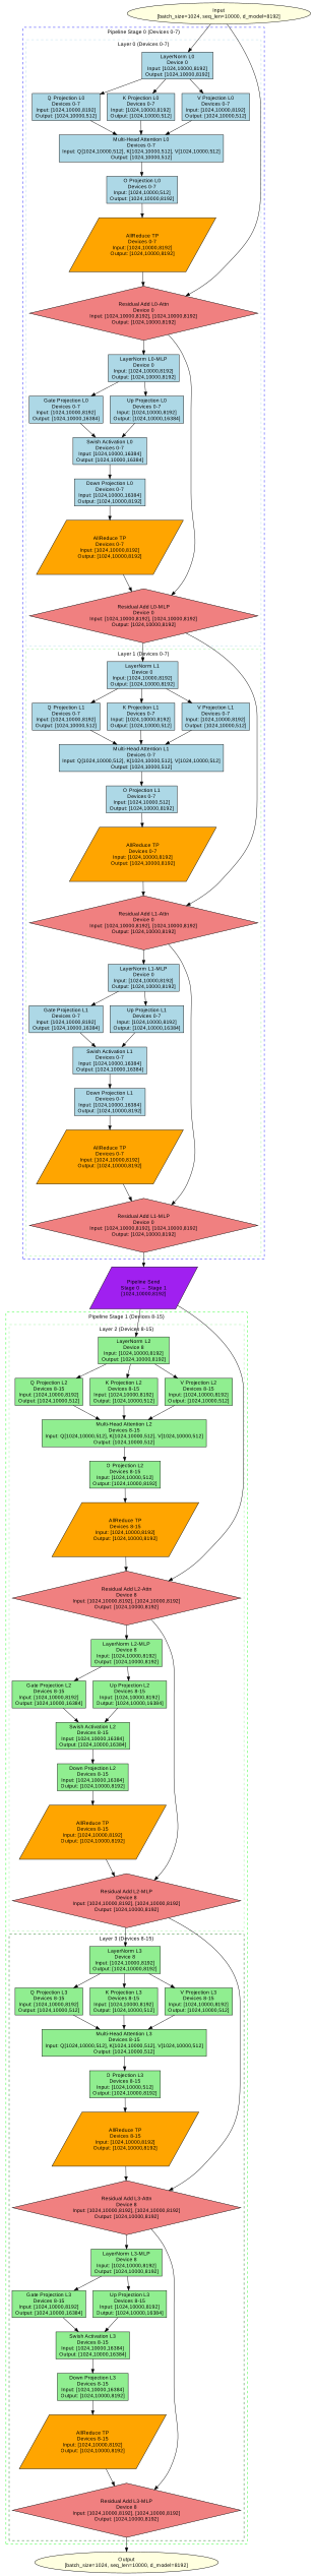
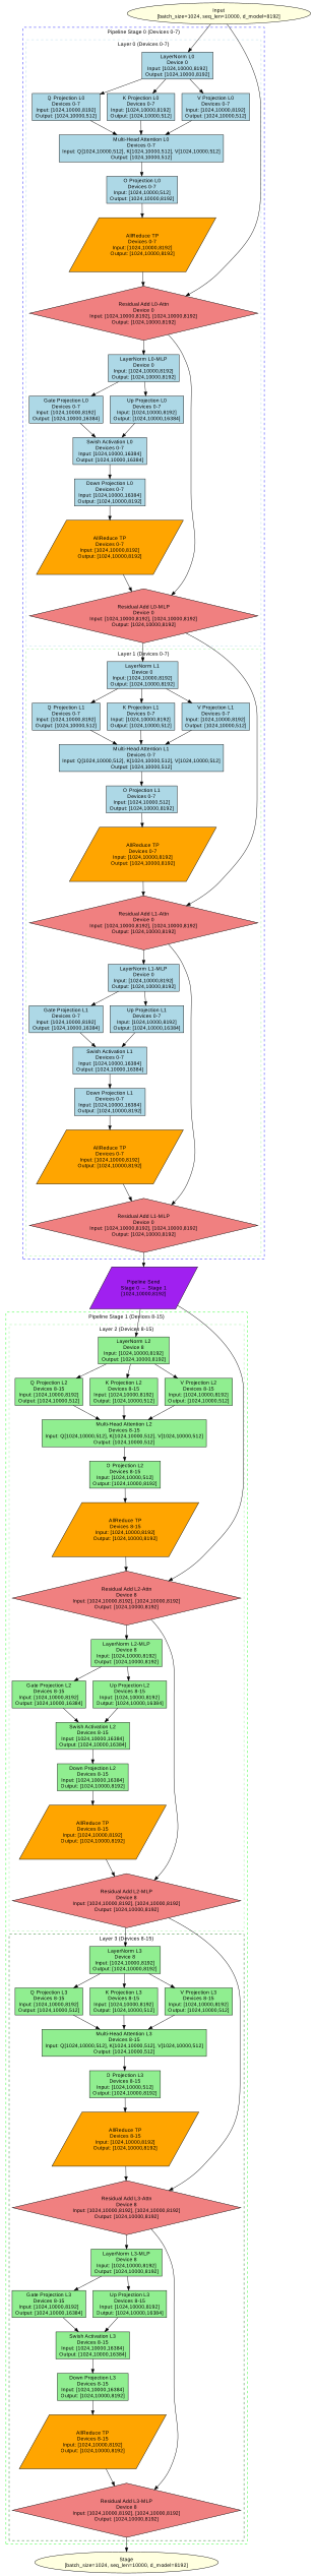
  digraph {
    compound=true
    rankdir=TB
    fontname="Liberation Sans"
    node [fillcolor=lightblue shape=rectangle style=filled fontname="Liberation Sans"]
    edge [fontname="Liberation Sans"]
    n1 [label="LayerNorm L0\nDevice 0\nInput: [1024,10000,8192]\nOutput: [1024,10000,8192]"]
    n2 [label="Q Projection L0\nDevices 0-7\nInput: [1024,10000,8192]\nOutput: [1024,10000,512]"]
    n3 [label="K Projection L0\nDevices 0-7\nInput: [1024,10000,8192]\nOutput: [1024,10000,512]"]
    n4 [label="V Projection L0\nDevices 0-7\nInput: [1024,10000,8192]\nOutput: [1024,10000,512]"]
    n5 [label="Multi-Head Attention L0\nDevices 0-7\nInput: Q[1024,10000,512], K[1024,10000,512], V[1024,10000,512]\nOutput: [1024,10000,512]"]
    n6 [label="O Projection L0\nDevices 0-7\nInput: [1024,10000,512]\nOutput: [1024,10000,8192]"]
    n7 [fillcolor=orange label="AllReduce TP\nDevices 0-7\nInput: [1024,10000,8192]\nOutput: [1024,10000,8192]" shape=parallelogram]
    n8 [fillcolor=lightcoral label="Residual Add L0-Attn\nDevice 0\nInput: [1024,10000,8192], [1024,10000,8192]\nOutput: [1024,10000,8192]" shape=diamond]
    n9 [label="LayerNorm L0-MLP\nDevice 0\nInput: [1024,10000,8192]\nOutput: [1024,10000,8192]"]
    n10 [label="Gate Projection L0\nDevices 0-7\nInput: [1024,10000,8192]\nOutput: [1024,10000,16384]"]
    n11 [label="Up Projection L0\nDevices 0-7\nInput: [1024,10000,8192]\nOutput: [1024,10000,16384]"]
    n12 [label="Swish Activation L0\nDevices 0-7\nInput: [1024,10000,16384]\nOutput: [1024,10000,16384]"]
    n13 [label="Down Projection L0\nDevices 0-7\nInput: [1024,10000,16384]\nOutput: [1024,10000,8192]"]
    n14 [fillcolor=orange label="AllReduce TP\nDevices 0-7\nInput: [1024,10000,8192]\nOutput: [1024,10000,8192]" shape=parallelogram]
    n15 [fillcolor=lightcoral label="Residual Add L0-MLP\nDevice 0\nInput: [1024,10000,8192], [1024,10000,8192]\nOutput: [1024,10000,8192]" shape=diamond]
    n16 [label="LayerNorm L1\nDevice 0\nInput: [1024,10000,8192]\nOutput: [1024,10000,8192]"]
    n17 [label="Q Projection L1\nDevices 0-7\nInput: [1024,10000,8192]\nOutput: [1024,10000,512]"]
    n18 [label="K Projection L1\nDevices 0-7\nInput: [1024,10000,8192]\nOutput: [1024,10000,512]"]
    n19 [label="V Projection L1\nDevices 0-7\nInput: [1024,10000,8192]\nOutput: [1024,10000,512]"]
    n20 [label="Multi-Head Attention L1\nDevices 0-7\nInput: Q[1024,10000,512], K[1024,10000,512], V[1024,10000,512]\nOutput: [1024,10000,512]"]
    n21 [label="O Projection L1\nDevices 0-7\nInput: [1024,10000,512]\nOutput: [1024,10000,8192]"]
    n22 [fillcolor=orange label="AllReduce TP\nDevices 0-7\nInput: [1024,10000,8192]\nOutput: [1024,10000,8192]" shape=parallelogram]
    n23 [fillcolor=lightcoral label="Residual Add L1-Attn\nDevice 0\nInput: [1024,10000,8192], [1024,10000,8192]\nOutput: [1024,10000,8192]" shape=diamond]
    n24 [label="LayerNorm L1-MLP\nDevice 0\nInput: [1024,10000,8192]\nOutput: [1024,10000,8192]"]
    n25 [label="Gate Projection L1\nDevices 0-7\nInput: [1024,10000,8192]\nOutput: [1024,10000,16384]"]
    n26 [label="Up Projection L1\nDevices 0-7\nInput: [1024,10000,8192]\nOutput: [1024,10000,16384]"]
    n27 [label="Swish Activation L1\nDevices 0-7\nInput: [1024,10000,16384]\nOutput: [1024,10000,16384]"]
    n28 [label="Down Projection L1\nDevices 0-7\nInput: [1024,10000,16384]\nOutput: [1024,10000,8192]"]
    n29 [fillcolor=orange label="AllReduce TP\nDevices 0-7\nInput: [1024,10000,8192]\nOutput: [1024,10000,8192]" shape=parallelogram]
    n30 [fillcolor=lightcoral label="Residual Add L1-MLP\nDevice 0\nInput: [1024,10000,8192], [1024,10000,8192]\nOutput: [1024,10000,8192]" shape=diamond]
    n31 [fillcolor=lightgreen label="LayerNorm L2\nDevice 8\nInput: [1024,10000,8192]\nOutput: [1024,10000,8192]"]
    n32 [fillcolor=lightgreen label="Q Projection L2\nDevices 8-15\nInput: [1024,10000,8192]\nOutput: [1024,10000,512]"]
    n33 [fillcolor=lightgreen label="K Projection L2\nDevices 8-15\nInput: [1024,10000,8192]\nOutput: [1024,10000,512]"]
    n34 [fillcolor=lightgreen label="V Projection L2\nDevices 8-15\nInput: [1024,10000,8192]\nOutput: [1024,10000,512]"]
    n35 [fillcolor=lightgreen label="Multi-Head Attention L2\nDevices 8-15\nInput: Q[1024,10000,512], K[1024,10000,512], V[1024,10000,512]\nOutput: [1024,10000,512]"]
    n36 [fillcolor=lightgreen label="O Projection L2\nDevices 8-15\nInput: [1024,10000,512]\nOutput: [1024,10000,8192]"]
    n37 [fillcolor=orange label="AllReduce TP\nDevices 8-15\nInput: [1024,10000,8192]\nOutput: [1024,10000,8192]" shape=parallelogram]
    n38 [fillcolor=lightcoral label="Residual Add L2-Attn\nDevice 8\nInput: [1024,10000,8192], [1024,10000,8192]\nOutput: [1024,10000,8192]" shape=diamond]
    n39 [fillcolor=lightgreen label="LayerNorm L2-MLP\nDevice 8\nInput: [1024,10000,8192]\nOutput: [1024,10000,8192]"]
    n40 [fillcolor=lightgreen label="Gate Projection L2\nDevices 8-15\nInput: [1024,10000,8192]\nOutput: [1024,10000,16384]"]
    n41 [fillcolor=lightgreen label="Up Projection L2\nDevices 8-15\nInput: [1024,10000,8192]\nOutput: [1024,10000,16384]"]
    n42 [fillcolor=lightgreen label="Swish Activation L2\nDevices 8-15\nInput: [1024,10000,16384]\nOutput: [1024,10000,16384]"]
    n43 [fillcolor=lightgreen label="Down Projection L2\nDevices 8-15\nInput: [1024,10000,16384]\nOutput: [1024,10000,8192]"]
    n44 [fillcolor=orange label="AllReduce TP\nDevices 8-15\nInput: [1024,10000,8192]\nOutput: [1024,10000,8192]" shape=parallelogram]
    n45 [fillcolor=lightcoral label="Residual Add L2-MLP\nDevice 8\nInput: [1024,10000,8192], [1024,10000,8192]\nOutput: [1024,10000,8192]" shape=diamond]
    n46 [fillcolor=lightgreen label="LayerNorm L3\nDevice 8\nInput: [1024,10000,8192]\nOutput: [1024,10000,8192]"]
    n47 [fillcolor=lightgreen label="Q Projection L3\nDevices 8-15\nInput: [1024,10000,8192]\nOutput: [1024,10000,512]"]
    n48 [fillcolor=lightgreen label="K Projection L3\nDevices 8-15\nInput: [1024,10000,8192]\nOutput: [1024,10000,512]"]
    n49 [fillcolor=lightgreen label="V Projection L3\nDevices 8-15\nInput: [1024,10000,8192]\nOutput: [1024,10000,512]"]
    n50 [fillcolor=lightgreen label="Multi-Head Attention L3\nDevices 8-15\nInput: Q[1024,10000,512], K[1024,10000,512], V[1024,10000,512]\nOutput: [1024,10000,512]"]
    n51 [fillcolor=lightgreen label="O Projection L3\nDevices 8-15\nInput: [1024,10000,512]\nOutput: [1024,10000,8192]"]
    n52 [fillcolor=orange label="AllReduce TP\nDevices 8-15\nInput: [1024,10000,8192]\nOutput: [1024,10000,8192]" shape=parallelogram]
    n53 [fillcolor=lightcoral label="Residual Add L3-Attn\nDevice 8\nInput: [1024,10000,8192], [1024,10000,8192]\nOutput: [1024,10000,8192]" shape=diamond]
    n54 [fillcolor=lightgreen label="LayerNorm L3-MLP\nDevice 8\nInput: [1024,10000,8192]\nOutput: [1024,10000,8192]"]
    n55 [fillcolor=lightgreen label="Gate Projection L3\nDevices 8-15\nInput: [1024,10000,8192]\nOutput: [1024,10000,16384]"]
    n56 [fillcolor=lightgreen label="Up Projection L3\nDevices 8-15\nInput: [1024,10000,8192]\nOutput: [1024,10000,16384]"]
    n57 [fillcolor=lightgreen label="Swish Activation L3\nDevices 8-15\nInput: [1024,10000,16384]\nOutput: [1024,10000,16384]"]
    n58 [fillcolor=lightgreen label="Down Projection L3\nDevices 8-15\nInput: [1024,10000,16384]\nOutput: [1024,10000,8192]"]
    n59 [fillcolor=orange label="AllReduce TP\nDevices 8-15\nInput: [1024,10000,8192]\nOutput: [1024,10000,8192]" shape=parallelogram]
    n60 [fillcolor=lightcoral label="Residual Add L3-MLP\nDevice 8\nInput: [1024,10000,8192], [1024,10000,8192]\nOutput: [1024,10000,8192]" shape=diamond]
    n61 [fillcolor=lightyellow label="Input\n[batch_size=1024, seq_len=10000, d_model=8192]" shape=ellipse]
    n62 [fillcolor=purple label="Pipeline Send\nStage 0 → Stage 1\n[1024,10000,8192]" shape=parallelogram]
-   n63 [fillcolor=lightyellow label="Output\n[batch_size=1024, seq_len=10000, d_model=8192]" shape=ellipse]
+   n63 [fillcolor=lightyellow label="Stage\n[batch_size=1024, seq_len=10000, d_model=8192]" shape=ellipse]
    subgraph cluster_1 {
      color=blue
      label="Pipeline Stage 0 (Devices 0-7)"
      style=dashed
      subgraph cluster_2 {
        color=lightblue
        label="Layer 0 (Devices 0-7)"
        style=dashed
        n1
        n2
        n3
        n4
        n5
        n6
        n7
        n8
        n9
        n10
        n11
        n12
        n13
        n14
        n15
      }
      subgraph cluster_3 {
        color=lightgreen
        label="Layer 1 (Devices 0-7)"
        style=dashed
        n16
        n17
        n18
        n19
        n20
        n21
        n22
        n23
        n24
        n25
        n26
        n27
        n28
        n29
        n30
      }
    }
    subgraph cluster_4 {
      color=green
      label="Pipeline Stage 1 (Devices 8-15)"
      style=dashed
      subgraph cluster_5 {
        color=lightgreen
        label="Layer 2 (Devices 8-15)"
        style=dashed
        n31
        n32
        n33
        n34
        n35
        n36
        n37
        n38
        n39
        n40
        n41
        n42
        n43
        n44
        n45
      }
      subgraph cluster_6 {
        color=darkgreen
        label="Layer 3 (Devices 8-15)"
        style=dashed
        n46
        n47
        n48
        n49
        n50
        n51
        n52
        n53
        n54
        n55
        n56
        n57
        n58
        n59
        n60
      }
    }
    n1 -> n2
    n1 -> n3
    n1 -> n4
    n2 -> n5
    n3 -> n5
    n4 -> n5
    n5 -> n6
    n6 -> n7
    n7 -> n8
    n8 -> n9
    n8 -> n15
    n9 -> n10
    n9 -> n11
    n10 -> n12
    n11 -> n12
    n12 -> n13
    n13 -> n14
    n14 -> n15
    n15 -> n16
    n15 -> n23
    n16 -> n17
    n16 -> n18
    n16 -> n19
    n17 -> n20
    n18 -> n20
    n19 -> n20
    n20 -> n21
    n21 -> n22
    n22 -> n23
    n23 -> n24
    n23 -> n30
    n24 -> n25
    n24 -> n26
    n25 -> n27
    n26 -> n27
    n27 -> n28
    n28 -> n29
    n29 -> n30
    n30 -> n62
    n31 -> n32
    n31 -> n33
    n31 -> n34
    n32 -> n35
    n33 -> n35
    n34 -> n35
    n35 -> n36
    n36 -> n37
    n37 -> n38
    n38 -> n39
    n38 -> n45
    n39 -> n40
    n39 -> n41
    n40 -> n42
    n41 -> n42
    n42 -> n43
    n43 -> n44
    n44 -> n45
    n45 -> n46
    n45 -> n53
    n46 -> n47
    n46 -> n48
    n46 -> n49
    n47 -> n50
    n48 -> n50
    n49 -> n50
    n50 -> n51
    n51 -> n52
    n52 -> n53
    n53 -> n54
    n53 -> n60
    n54 -> n55
    n54 -> n56
    n55 -> n57
    n56 -> n57
    n57 -> n58
    n58 -> n59
    n59 -> n60
    n60 -> n63
    n61 -> n1
    n61 -> n8
    n62 -> n31
    n62 -> n38
  }
